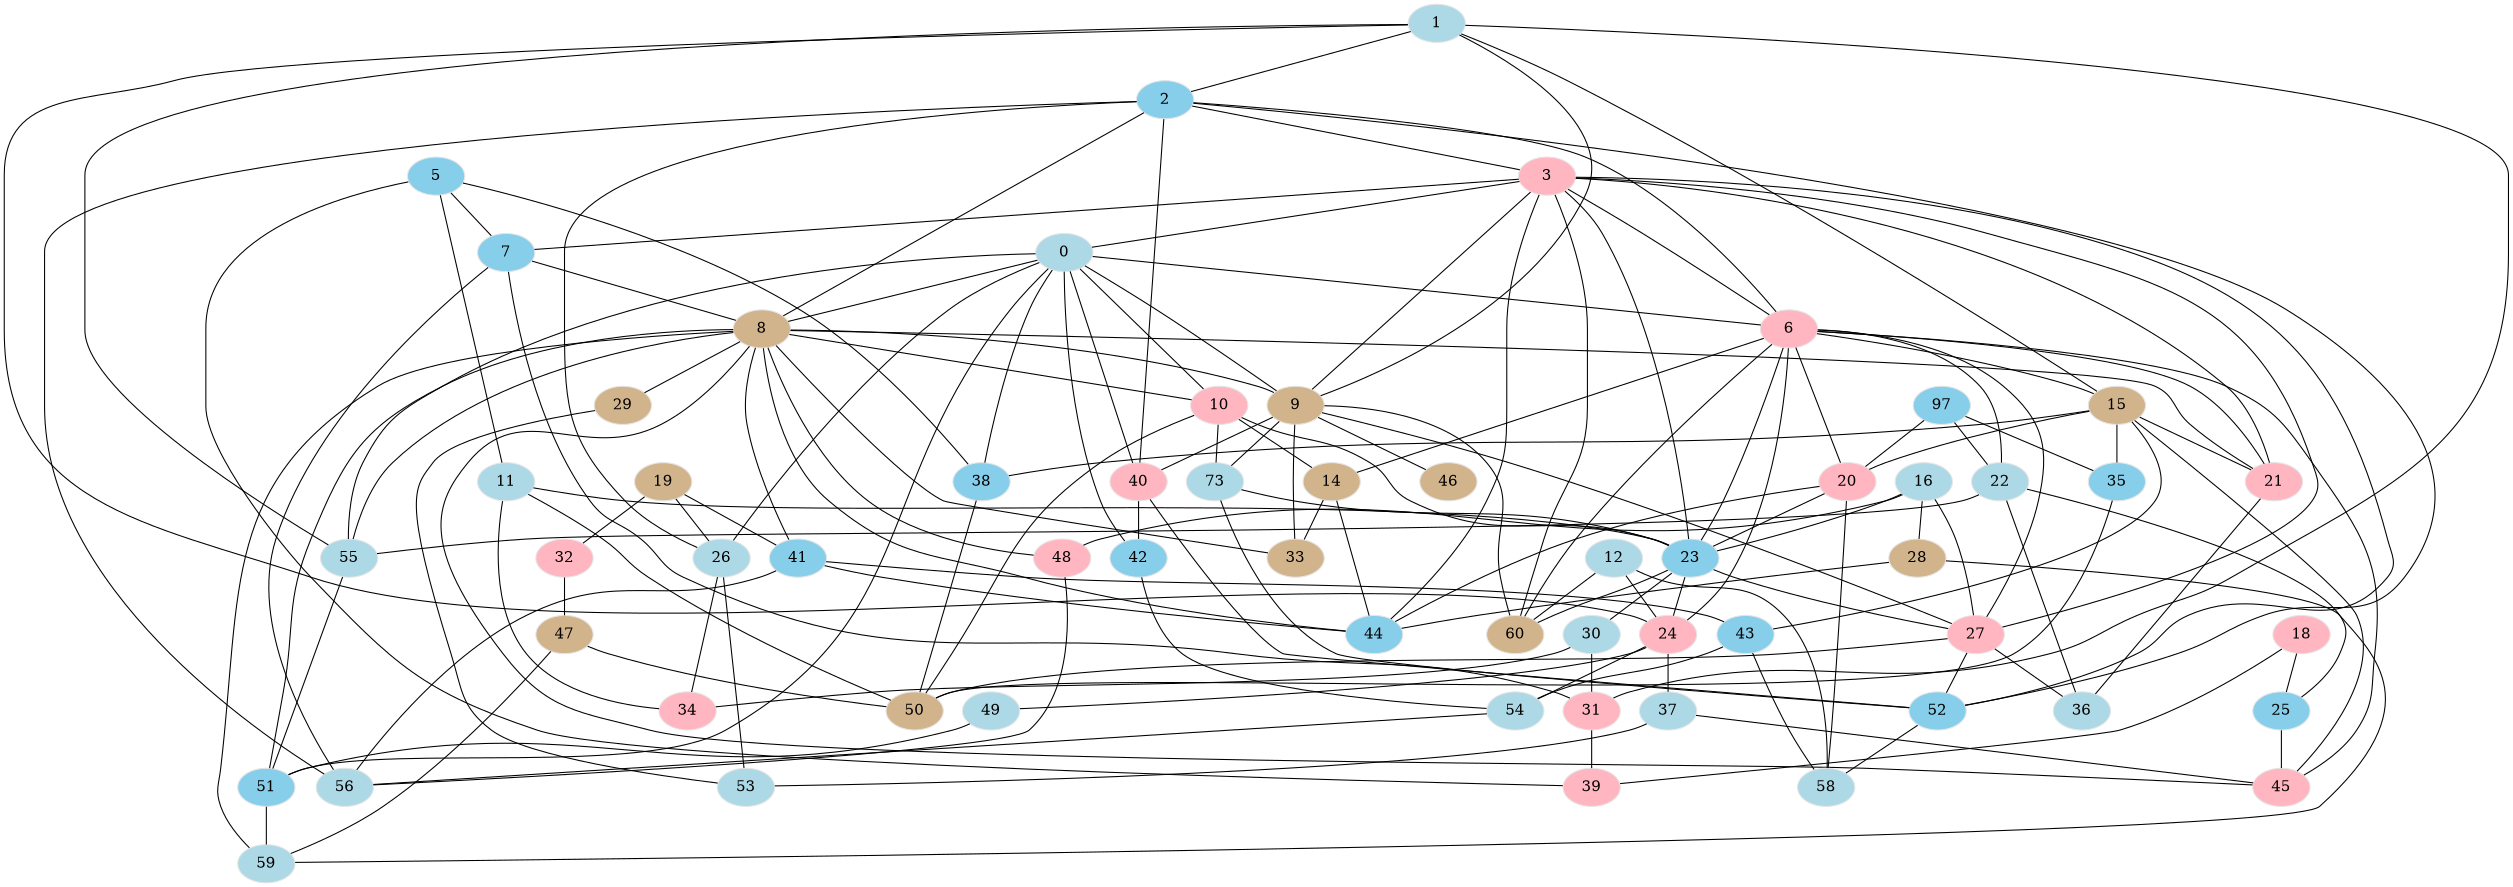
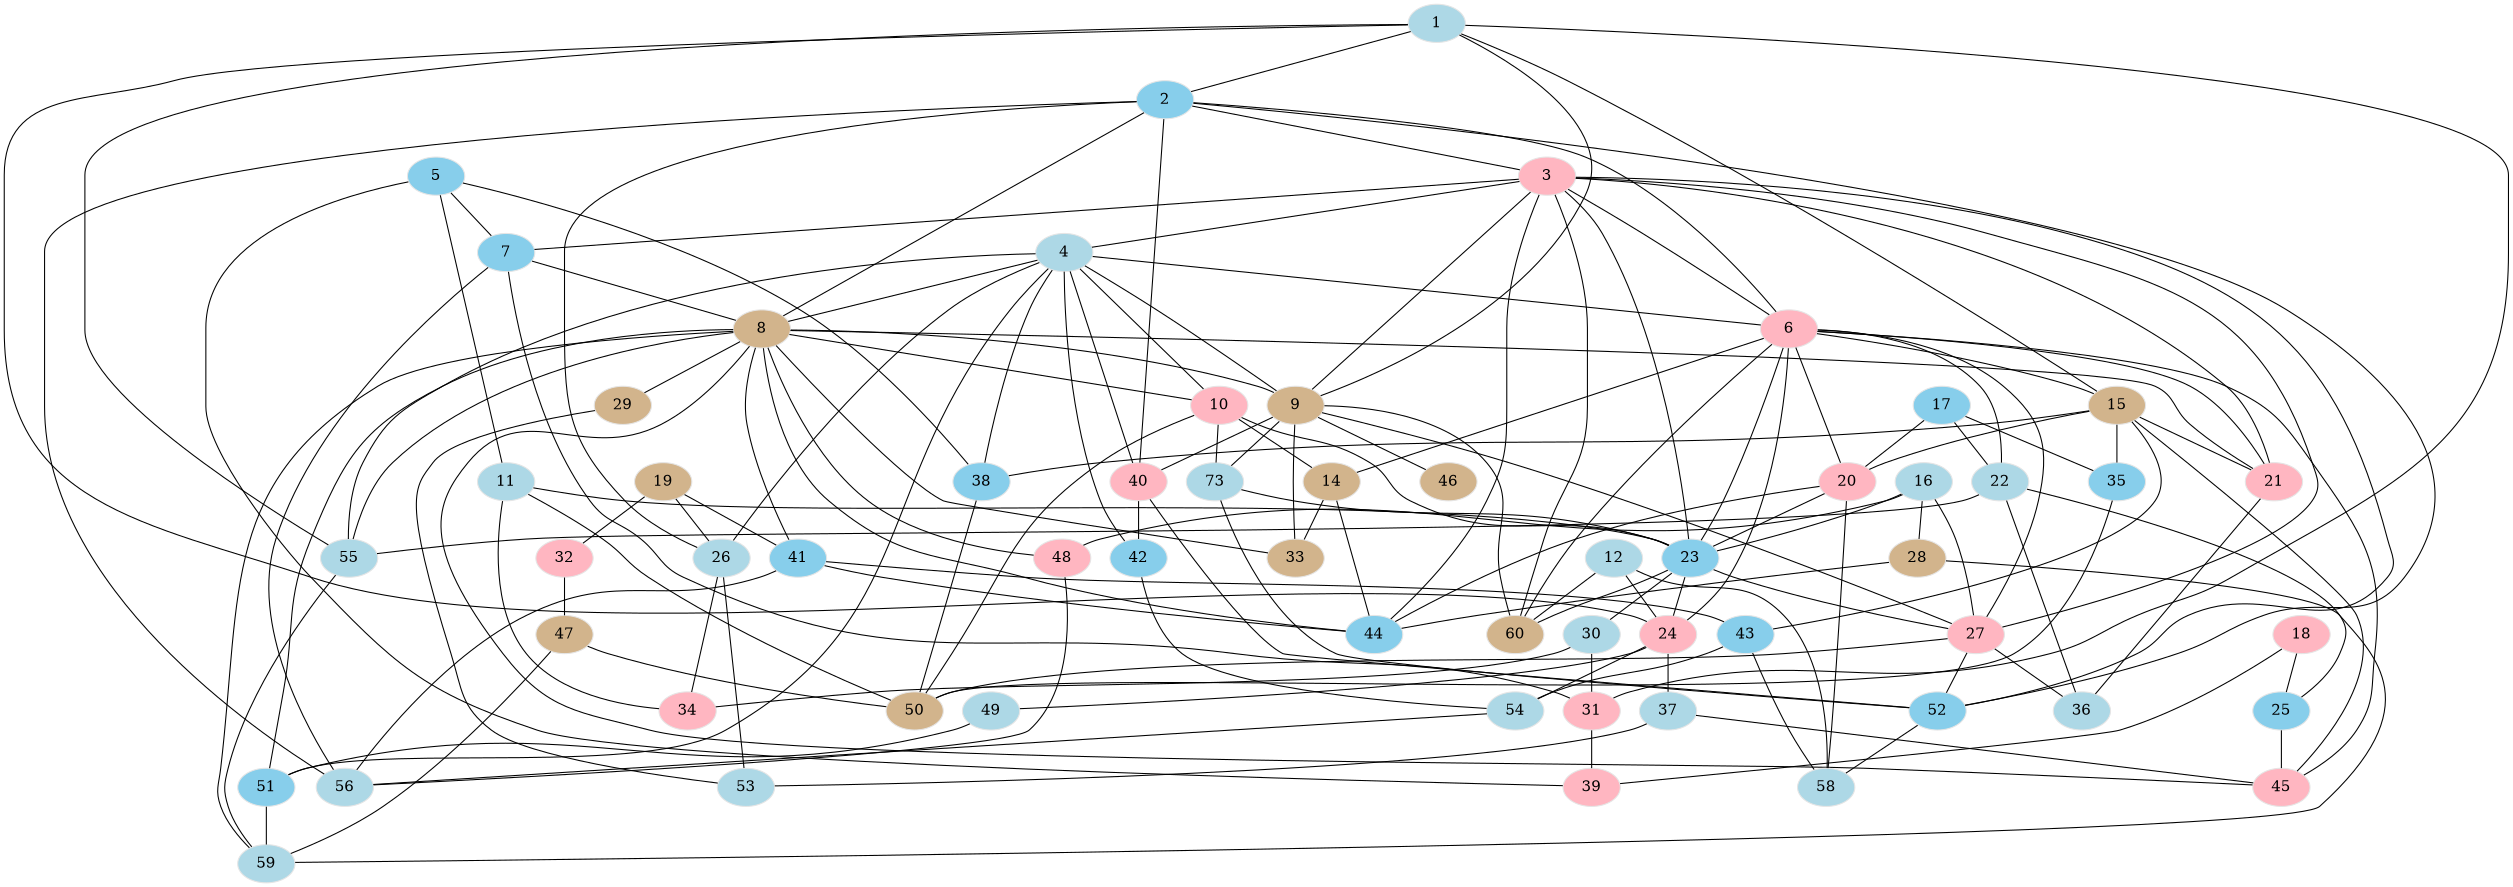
  graph {
    node [color=gray90 fillcolor=lightblue style=filled]
    edge [weight=1.0]
    2 [fillcolor=skyblue]
    1
    9 [fillcolor=tan]
    15 [fillcolor=tan]
    24 [fillcolor=lightpink]
    31 [fillcolor=lightpink]
    55
    3 [fillcolor=lightpink]
    6 [fillcolor=lightpink]
    8 [fillcolor=tan]
    26
    40 [fillcolor=lightpink]
    52 [fillcolor=skyblue]
    56
    27 [fillcolor=lightpink]
    60 [fillcolor=tan]
    33 [fillcolor=tan]
    n18 [label=73]
    46 [fillcolor=tan]
    21 [fillcolor=lightpink]
    38 [fillcolor=skyblue]
    20 [fillcolor=lightpink]
    45 [fillcolor=lightpink]
    35 [fillcolor=skyblue]
    43 [fillcolor=skyblue]
    37
    49
    54
    39 [fillcolor=lightpink]
    59
-   4 [label=0]
+   4
    7 [fillcolor=skyblue]
    23 [fillcolor=skyblue]
    44 [fillcolor=skyblue]
    14 [fillcolor=tan]
    22
    10 [fillcolor=lightpink]
    51 [fillcolor=skyblue]
    29 [fillcolor=tan]
    41 [fillcolor=skyblue]
    48 [fillcolor=lightpink]
    34 [fillcolor=lightpink]
    53
    42 [fillcolor=skyblue]
    58
    36
    30
    50 [fillcolor=tan]
    5 [fillcolor=skyblue]
    11
    25 [fillcolor=skyblue]
    12
    16
    28 [fillcolor=tan]
-   17 [fillcolor=skyblue label=97]
+   17 [fillcolor=skyblue]
    18 [fillcolor=lightpink]
    19 [fillcolor=tan]
    32 [fillcolor=lightpink]
    47 [fillcolor=tan]
    2 -- 3
    2 -- 6
    2 -- 8 [weight=2.0]
    2 -- 26
    2 -- 40 [weight=2.0]
    2 -- 52
    2 -- 56
    1 -- 2
    1 -- 9
    1 -- 15
    1 -- 24
    1 -- 31
    1 -- 55
    9 -- 40
    9 -- 27
    9 -- 60
    9 -- 33 [weight=2.0]
    9 -- n18 [weight=3.0]
    9 -- 46
    15 -- 21
    15 -- 38
    15 -- 20
    15 -- 45
    15 -- 35
    15 -- 43
    24 -- 37
    24 -- 49
    24 -- 54 [weight=2.0]
    31 -- 39
-   55 -- 51
+   55 -- 59
    3 -- 9 [weight=2.0]
    3 -- 6
    3 -- 52
    3 -- 27
    3 -- 60
    3 -- 21
    3 -- 4
    3 -- 7
    3 -- 23
    3 -- 44
    6 -- 15
    6 -- 24 [weight=3.0]
    6 -- 27 [weight=2.0]
    6 -- 60
    6 -- 21
    6 -- 20
    6 -- 45
    6 -- 23
    6 -- 14
    6 -- 22
    8 -- 9 [weight=2.0]
    8 -- 55
    8 -- 33
    8 -- 21 [weight=2.0]
    8 -- 45
    8 -- 59
    8 -- 44
    8 -- 10
    8 -- 51
    8 -- 29
    8 -- 41
    8 -- 48
    26 -- 34
    26 -- 53
    40 -- 52
    40 -- 42
    52 -- 58
    27 -- 52
    27 -- 36
    27 -- 50
    n18 -- 52
    n18 -- 23
    21 -- 36
    38 -- 50
    20 -- 23
    20 -- 44
    20 -- 58
    35 -- 50
    43 -- 54
    43 -- 58
    37 -- 45
    37 -- 53
    49 -- 51
    54 -- 56
    4 -- 9
    4 -- 55
    4 -- 6 [weight=2.0]
    4 -- 8
    4 -- 26 [weight=2.0]
    4 -- 40
    4 -- 38 [weight=2.0]
    4 -- 10 [weight=3.0]
    4 -- 51
    4 -- 42
    7 -- 31
    7 -- 8
    7 -- 56
    23 -- 24
    23 -- 27
    23 -- 60 [weight=2.0]
    23 -- 30
    14 -- 33
    14 -- 44
    22 -- 55
    22 -- 36
    22 -- 25
    10 -- n18
    10 -- 23 [weight=2.0]
    10 -- 14
    10 -- 50
    51 -- 59
    29 -- 53
    41 -- 56
    41 -- 43
    41 -- 44
    48 -- 56
    42 -- 54
    30 -- 31
    30 -- 34
    5 -- 38
    5 -- 39
    5 -- 7
    5 -- 11
    11 -- 23
    11 -- 34
    11 -- 50
    25 -- 45
    12 -- 24 [weight=4.0]
    12 -- 60
    12 -- 58
    16 -- 27
    16 -- 23
    16 -- 48
    16 -- 28
    28 -- 59
    28 -- 44
    17 -- 20
    17 -- 35
    17 -- 22
    18 -- 39
    18 -- 25
    19 -- 26
    19 -- 41
    19 -- 32
    32 -- 47
    47 -- 59
    47 -- 50
  }
